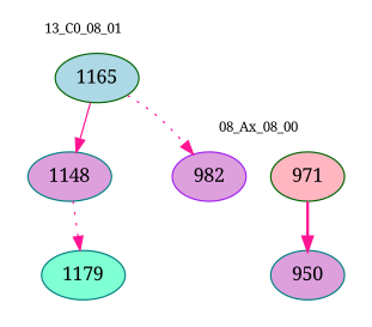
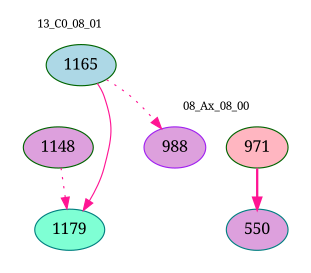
  digraph {
    fontname="Noto Serif"
    node [color=darkgreen fillcolor=plum fontname="Noto Serif" style=filled]
    edge [color=deeppink fontname="Noto Serif" style=dotted]
    n1 [fillcolor=lightpink label=971]
-   n2 [color=teal label=950]
-   n3 [color=purple label=982]
+   n2 [color=teal label=550]
+   n3 [color=purple label=988]
    n4 [fillcolor=lightblue label=1165]
-   n5 [color=teal label=1148]
+   n5 [label=1148]
    n6 [color=teal fillcolor=aquamarine label=1179]
    subgraph cluster_1 {
      color=white
      fontsize=10
      label="08_Ax_08_00"
      n1
      n2
      n3
    }
    subgraph cluster_2 {
      color=white
      fontsize=10
      label="13_C0_08_01"
      n4
      n5
      n6
    }
    n1 -> n2 [style=bold]
    n4 -> n3
-   n4 -> n5 [style=solid]
+   n4 -> n6 [style=solid]
    n5 -> n6
  }
